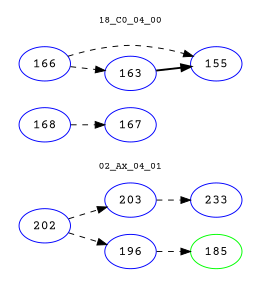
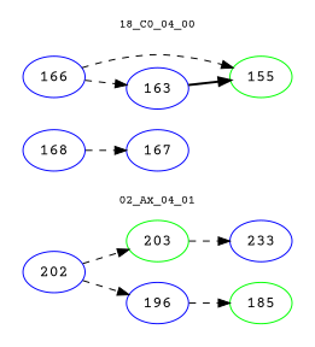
  digraph {
    fontname="Courier Prime"
    rankdir=LR
    node [color=blue fontname="Courier Prime"]
    edge [color=black fontname="Courier Prime" style=dashed]
    n1 [label=202]
    n2 [label=196]
-   n3 [label=203]
+   n3 [color=green label=203]
    n4 [color=green label=185]
    n5 [label=233]
    n6 [label=166]
    n7 [label=163]
    n8 [label=168]
-   n9 [label=155]
+   n9 [color=green label=155]
    n10 [label=167]
    subgraph cluster_1 {
      color=white
      fontsize=10
      label="02_Ax_04_01"
      n1
      n2
      n3
      n4
      n5
    }
    subgraph cluster_2 {
      color=white
      fontsize=10
      label="18_C0_04_00"
      n6
      n7
      n8
      n9
      n10
    }
    n1 -> n2
    n1 -> n3
    n2 -> n4
    n3 -> n5
    n6 -> n7
    n6 -> n9
    n7 -> n9 [style=bold]
    n8 -> n10
  }
